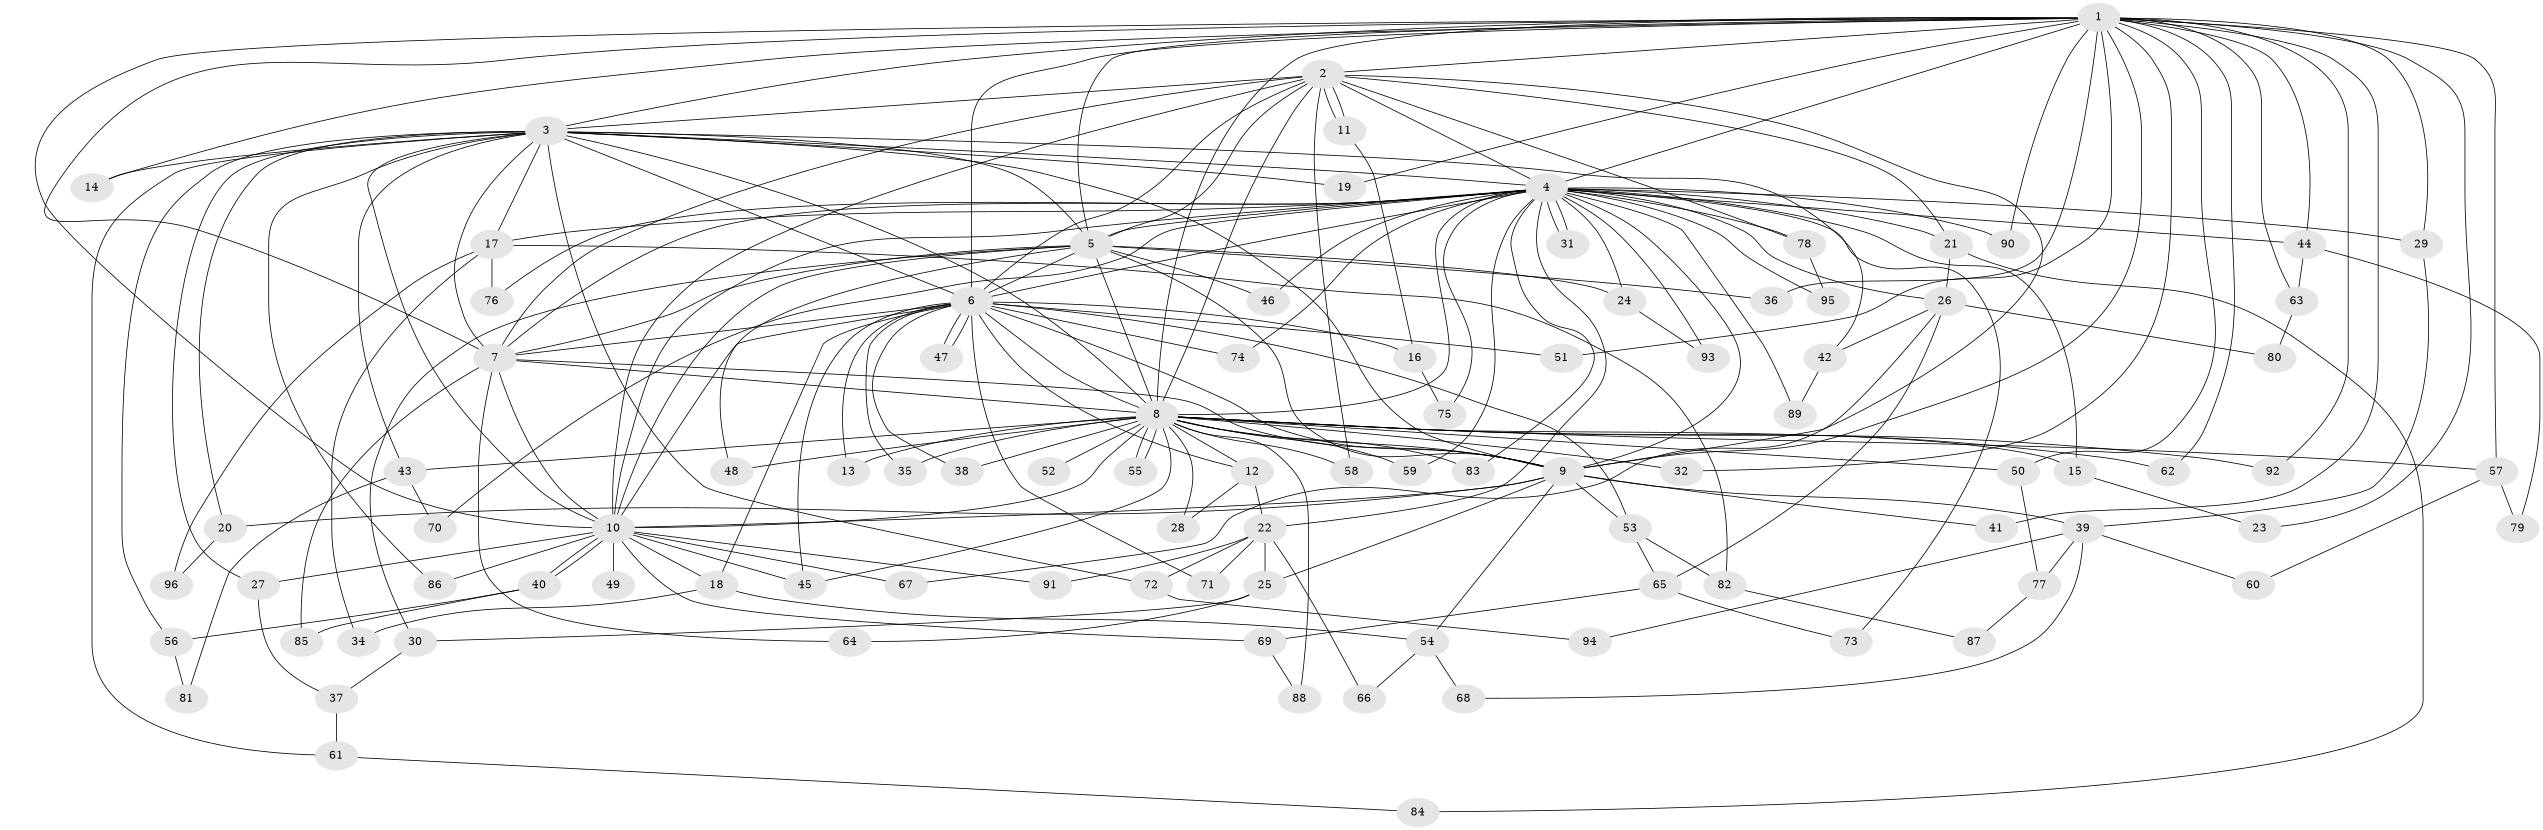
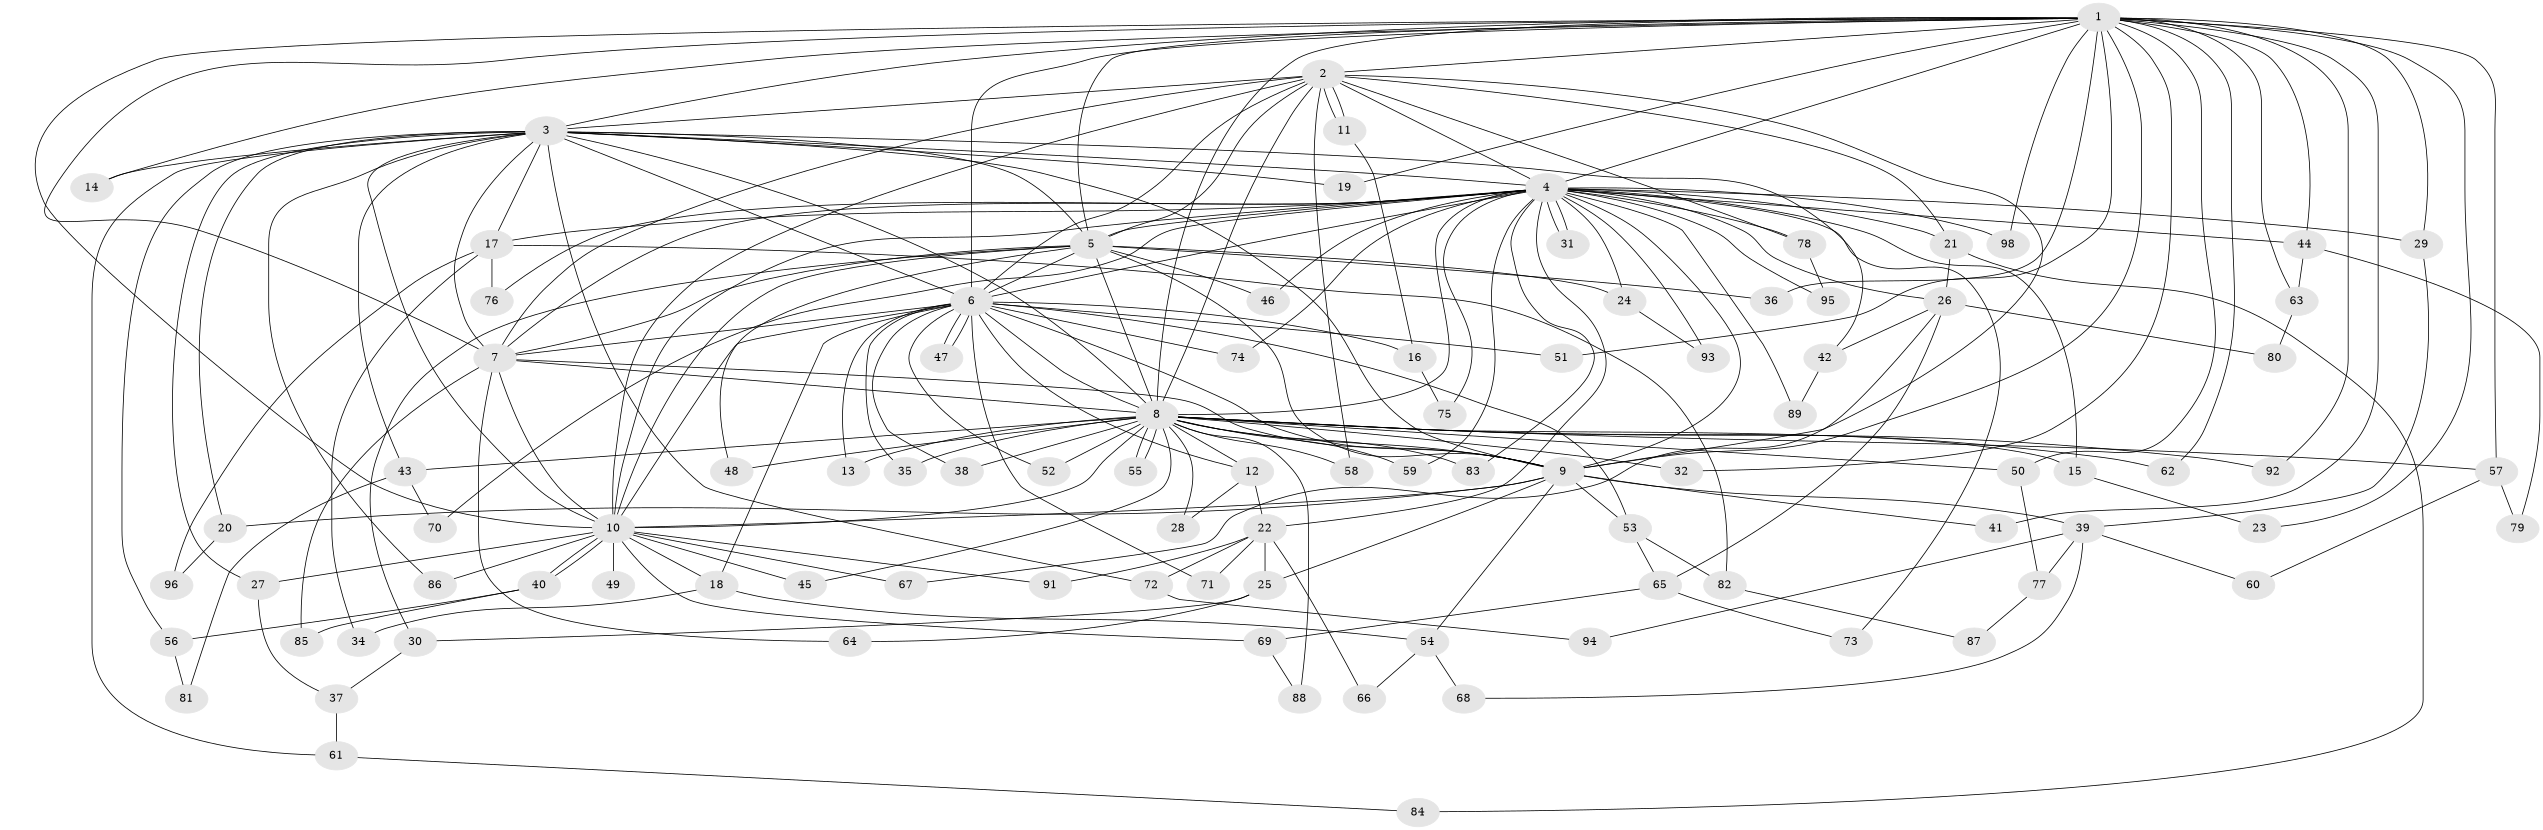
  graph {
    fontname="DejaVu Serif"
    node [color=gray90 fontname="DejaVu Serif" style=filled]
    edge [fontname="DejaVu Serif"]
    1
    2
    3
    4
    5
    6
    7
    8
    9
    10
    14
    19
    23
    29
    32
    36
    41
    44
    50
    51
    57
    62
    63
-   90
+   90 [label=98]
    92
    11
    21
    58
    78
    17
    20
    27
    42
    43
    56
    61
    72
    86
    15
    22
    24
    26
    31
    46
    59
    70
    73
    74
    75
    76
    83
    89
    93
    95
    30
    48
    12
    13
    16
    18
    35
    38
    47
    52
    53
    71
    64
    85
    28
    45
    55
    88
    25
    39
    54
    40
    49
    67
    69
    91
    79
    77
    60
    80
    84
    34
    82
    96
    37
    81
    94
    66
    65
    68
    87
    1 -- 2
    1 -- 3
    1 -- 4
    1 -- 5
    1 -- 6
    1 -- 7
    1 -- 8
    1 -- 9
    1 -- 10
    1 -- 14
    1 -- 19
    1 -- 23
    1 -- 29
    1 -- 32
    1 -- 36
    1 -- 41
    1 -- 44
    1 -- 50
    1 -- 51
    1 -- 57
    1 -- 62
    1 -- 63
    1 -- 90
    1 -- 92
    2 -- 3
    2 -- 4
    2 -- 5
    2 -- 6
    2 -- 7
    2 -- 8
    2 -- 9
    2 -- 10
    2 -- 11
    2 -- 11
    2 -- 21
    2 -- 58
    2 -- 78
    3 -- 4
    3 -- 5
    3 -- 6
    3 -- 7
    3 -- 8
    3 -- 9
    3 -- 10
    3 -- 14
    3 -- 19
    3 -- 17
    3 -- 20
    3 -- 27
    3 -- 42
    3 -- 43
    3 -- 56
    3 -- 61
    3 -- 72
    3 -- 86
    4 -- 5
    4 -- 6
    4 -- 7
    4 -- 8
    4 -- 9
    4 -- 10
    4 -- 29
    4 -- 44
    4 -- 90
    4 -- 21
    4 -- 78
    4 -- 17
    4 -- 15
    4 -- 22
    4 -- 24
    4 -- 26
    4 -- 31
    4 -- 31
    4 -- 46
    4 -- 59
    4 -- 70
    4 -- 73
    4 -- 74
    4 -- 75
    4 -- 76
    4 -- 83
    4 -- 89
    4 -- 93
    4 -- 95
    5 -- 6
    5 -- 7
    5 -- 8
    5 -- 9
    5 -- 10
    5 -- 36
    5 -- 24
    5 -- 46
    5 -- 30
    5 -- 48
    6 -- 7
    6 -- 8
    6 -- 9
    6 -- 10
    6 -- 51
    6 -- 74
    6 -- 12
    6 -- 13
    6 -- 16
    6 -- 18
    6 -- 35
    6 -- 38
    6 -- 47
    6 -- 47
-   6 -- 45
+   6 -- 52
    6 -- 53
    6 -- 71
    7 -- 8
    7 -- 9
    7 -- 10
    7 -- 64
    7 -- 85
    8 -- 9
    8 -- 10
    8 -- 32
    8 -- 50
    8 -- 57
    8 -- 62
    8 -- 92
    8 -- 58
    8 -- 43
    8 -- 15
    8 -- 59
    8 -- 83
    8 -- 48
    8 -- 12
    8 -- 13
    8 -- 35
    8 -- 38
    8 -- 52
    8 -- 28
    8 -- 45
    8 -- 55
    8 -- 55
    8 -- 88
    9 -- 10
    9 -- 41
    9 -- 20
    9 -- 53
    9 -- 25
    9 -- 39
    9 -- 54
    10 -- 27
    10 -- 86
    10 -- 18
    10 -- 45
    10 -- 40
    10 -- 40
    10 -- 49
    10 -- 67
    10 -- 69
    10 -- 91
    29 -- 39
    44 -- 63
    44 -- 79
    50 -- 77
    57 -- 79
    57 -- 60
    63 -- 80
    11 -- 16
    21 -- 26
    21 -- 84
    78 -- 95
    17 -- 76
    17 -- 34
    17 -- 82
    17 -- 96
    20 -- 96
    27 -- 37
    42 -- 89
    43 -- 70
    43 -- 81
    56 -- 81
    61 -- 84
    72 -- 94
    15 -- 23
    22 -- 72
    22 -- 71
    22 -- 25
    22 -- 91
    22 -- 66
    24 -- 93
    26 -- 42
    26 -- 67
    26 -- 80
    26 -- 65
    30 -- 37
    12 -- 22
    12 -- 28
    16 -- 75
    18 -- 54
    18 -- 34
    53 -- 82
    53 -- 65
    25 -- 30
    25 -- 64
    39 -- 77
    39 -- 60
    39 -- 94
    39 -- 68
    54 -- 66
    54 -- 68
    40 -- 56
    40 -- 85
    69 -- 88
    77 -- 87
    82 -- 87
    37 -- 61
    65 -- 73
    65 -- 69
  }
